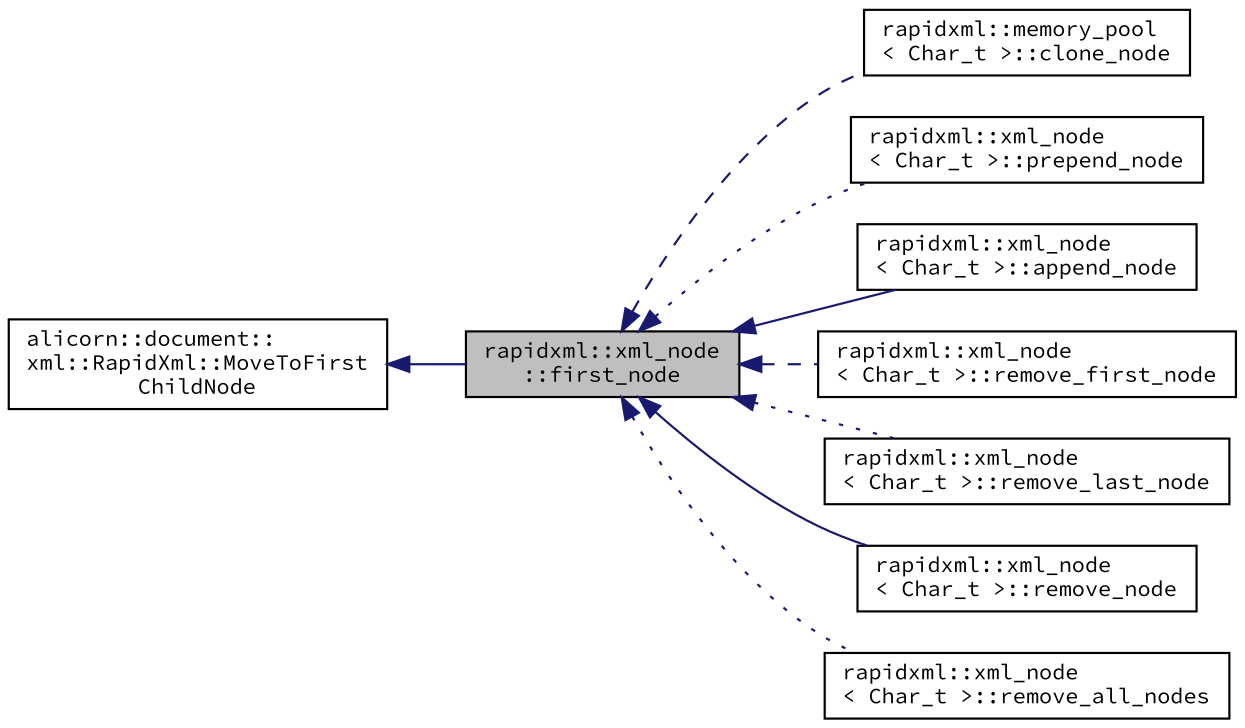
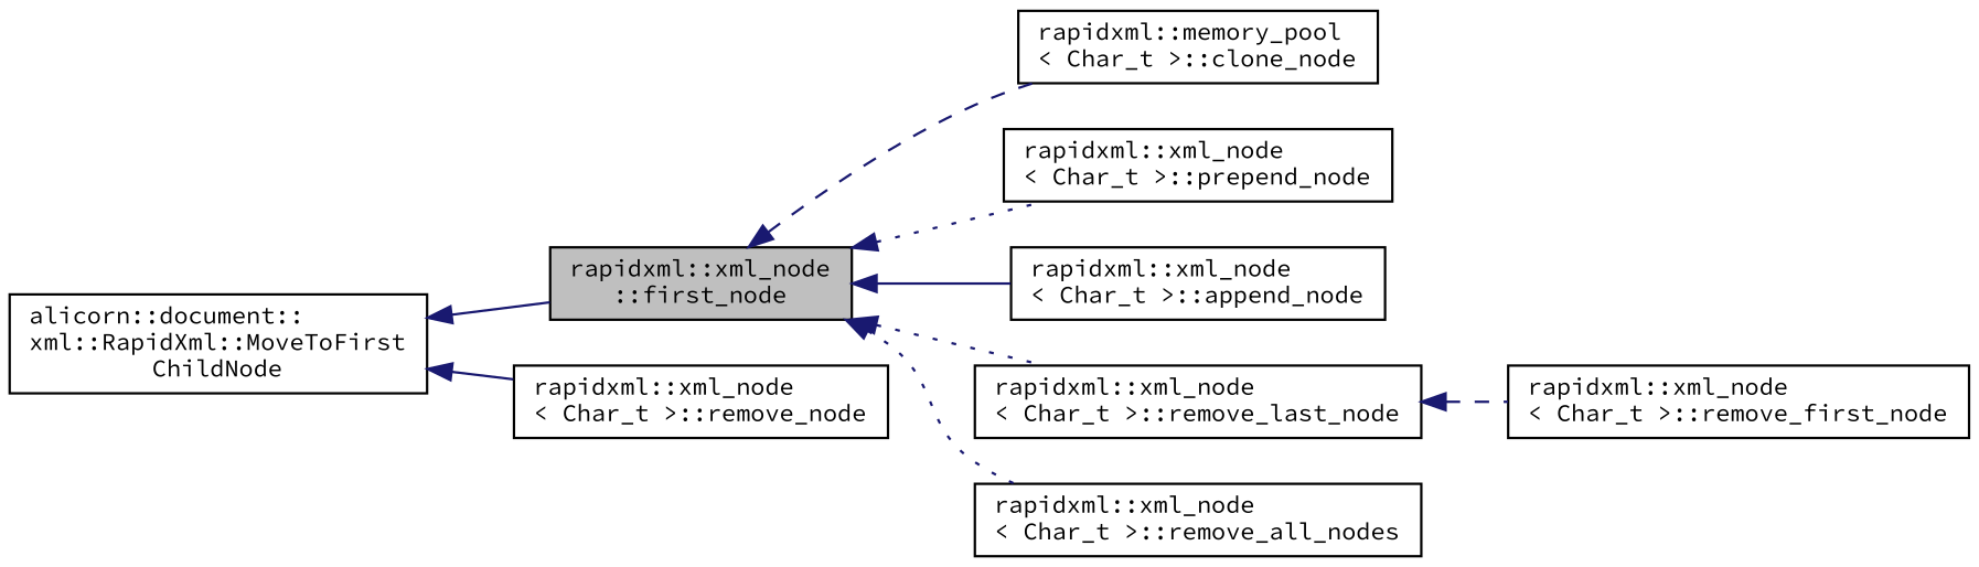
  digraph {
    fontname="Source Code Pro"
    rankdir=LR
    node [color=black fillcolor=white fontname="Source Code Pro" fontsize=10 shape=record style=filled]
    edge [color=midnightblue dir=back fontname="Source Code Pro" fontsize=10 labelfontname=Verdana labelfontsize=10 style=dotted]
    n1 [fillcolor=grey75 fontcolor=black height=0.2 label="rapidxml::xml_node\l::first_node" width=0.4]
    n2 [height=0.2 label="rapidxml::memory_pool\l\< Char_t \>::clone_node" width=0.4]
    n3 [height=0.2 label="rapidxml::xml_node\l\< Char_t \>::prepend_node" width=0.4]
    n4 [height=0.2 label="rapidxml::xml_node\l\< Char_t \>::append_node" width=0.4]
    n5 [height=0.2 label="rapidxml::xml_node\l\< Char_t \>::remove_first_node" width=0.4]
    n6 [height=0.2 label="rapidxml::xml_node\l\< Char_t \>::remove_last_node" width=0.4]
    n7 [height=0.2 label="rapidxml::xml_node\l\< Char_t \>::remove_node" width=0.4]
    n8 [height=0.2 label="rapidxml::xml_node\l\< Char_t \>::remove_all_nodes" width=0.4]
    n9 [height=0.2 label="alicorn::document::\lxml::RapidXml::MoveToFirst\lChildNode" width=0.4]
    n1 -> n2 [style=dashed]
    n1 -> n3
    n1 -> n4 [style=solid]
-   n1 -> n5 [style=dashed]
+   n6 -> n5 [style=dashed]
    n1 -> n6
-   n1 -> n7 [style=solid]
+   n9 -> n7 [style=solid]
    n1 -> n8
    n9 -> n1 [style=solid]
  }
